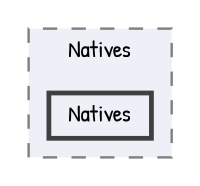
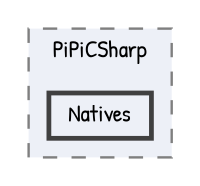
  digraph {
    compound=true
    fontname="Patrick Hand"
    n1 [color=grey25 fillcolor="#edf0f7" fontname="Patrick Hand" fontsize=10 height=0.2 label=Natives shape=box style="filled,bold" width=0.4]
    subgraph cluster_1 {
      bgcolor="#edf0f7"
      fontsize=10
-     label=Natives
+     label=PiPiCSharp
      pencolor=grey50
      style="filled,dashed"
      n1
    }
  }
